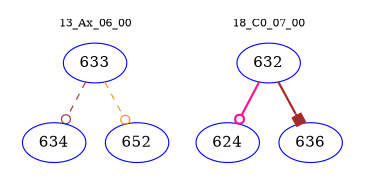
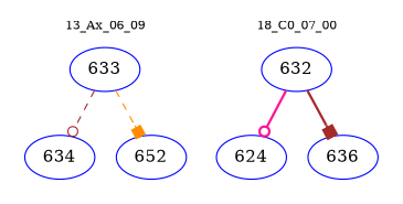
  digraph {
    node [color=blue]
    edge [arrowhead=odot color=brown style=dashed]
    n1 [label=633]
    n2 [label=634]
    n3 [label=652]
    n4 [label=632]
    n5 [label=624]
    n6 [label=636]
    subgraph cluster_1 {
      color=white
      fontsize=10
-     label="13_Ax_06_00"
+     label="13_Ax_06_09"
      n1
      n2
      n3
    }
    subgraph cluster_2 {
      color=white
      fontsize=10
      label="18_C0_07_00"
      n4
      n5
      n6
    }
    n1 -> n2
-   n1 -> n3 [color=darkorange]
+   n1 -> n3 [arrowhead=box color=darkorange]
    n4 -> n5 [color=deeppink style=bold]
    n4 -> n6 [arrowhead=box style=bold]
  }
